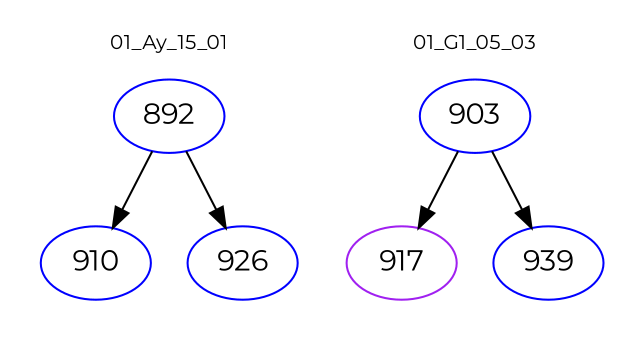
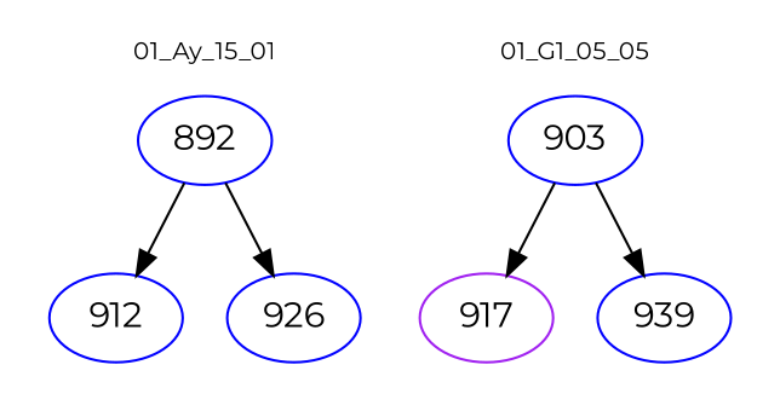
  digraph {
    fontname=Montserrat
    node [color=blue fontname=Montserrat]
    edge [color=black fontname=Montserrat]
    n1 [label=892]
-   n2 [label=910]
+   n2 [label=912]
    n3 [label=926]
    n4 [label=903]
    n5 [color=purple label=917]
    n6 [label=939]
    subgraph cluster_1 {
      color=white
      fontsize=10
      label="01_Ay_15_01"
      n1
      n2
      n3
    }
    subgraph cluster_2 {
      color=white
      fontsize=10
-     label="01_G1_05_03"
+     label="01_G1_05_05"
      n4
      n5
      n6
    }
    n1 -> n2
    n1 -> n3
    n4 -> n5
    n4 -> n6
  }
